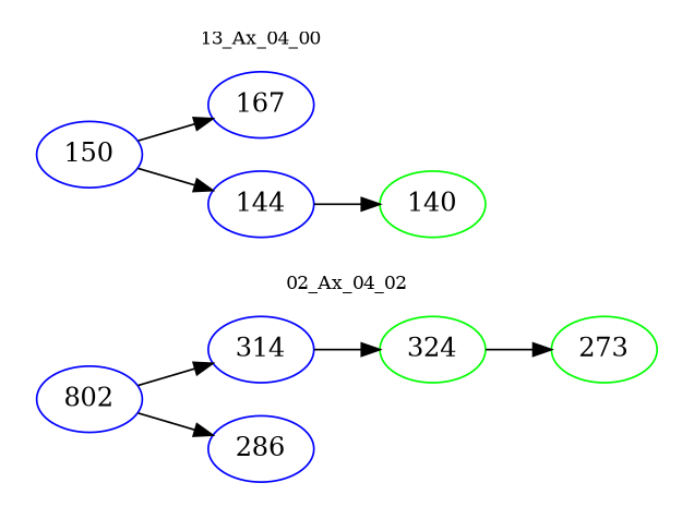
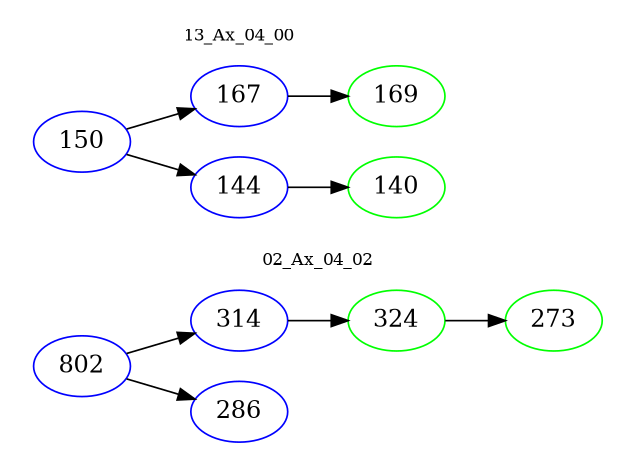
  digraph {
    rankdir=LR
    node [color=blue]
    edge [color=black]
    n1 [label=802]
    n2 [label=286]
    n3 [label=314]
    n4 [color=green label=273]
    n5 [color=green label=324]
    n6 [label=150]
    n7 [label=144]
    n8 [label=167]
    n9 [color=green label=140]
+   n10 [color=green label=169]
    subgraph cluster_1 {
      color=white
      fontsize=10
      label="02_Ax_04_02"
      n1
      n2
      n3
      n4
      n5
    }
    subgraph cluster_2 {
      color=white
      fontsize=10
      label="13_Ax_04_00"
      n6
      n7
      n8
      n9
+     n10
    }
    n1 -> n2
    n1 -> n3
    n3 -> n5
    n5 -> n4
    n6 -> n7
    n6 -> n8
    n7 -> n9
+   n8 -> n10
  }
